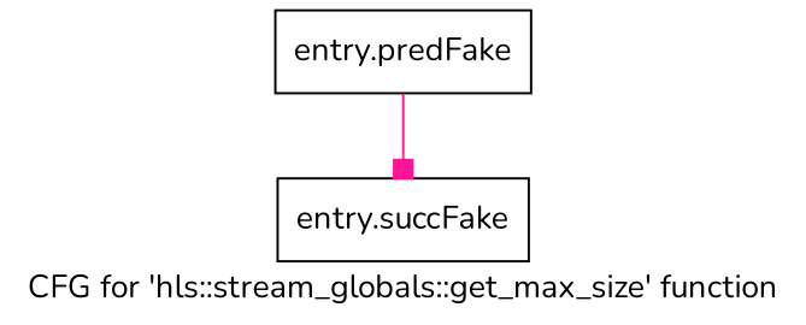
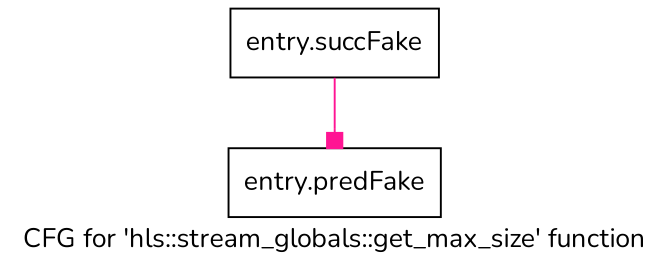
  digraph {
    label="CFG for 'hls::stream_globals::get_max_size' function"
    fontname=Nunito
    node [filename="/tools/Xilinx/Vitis_HLS/2023.1/include/hls_stream.h" linenumber=121 shape=record fontname=Nunito]
    n1 [label="{entry.predFake}"]
    n2 [label="{entry.succFake}"]
-   n1 -> n2 [execusionnum=4 filename="/tools/Xilinx/Vitis_HLS/2023.1/include/hls_stream.h" color=deeppink arrowhead=box fontname=Nunito]
+   n2 -> n1 [execusionnum=4 filename="/tools/Xilinx/Vitis_HLS/2023.1/include/hls_stream.h" color=deeppink arrowhead=box fontname=Nunito]
  }
